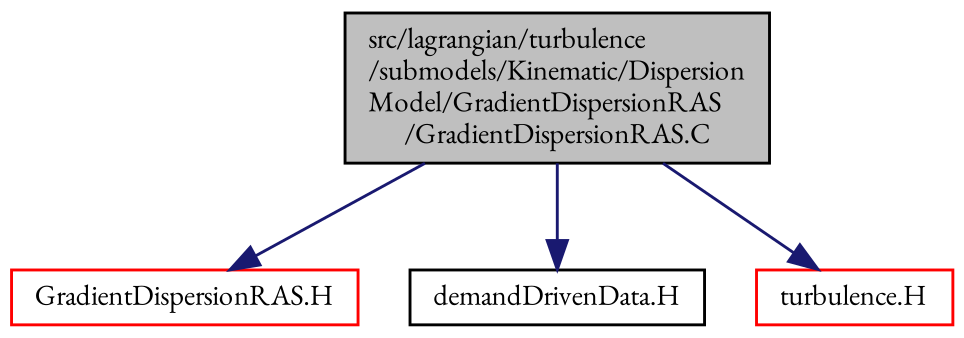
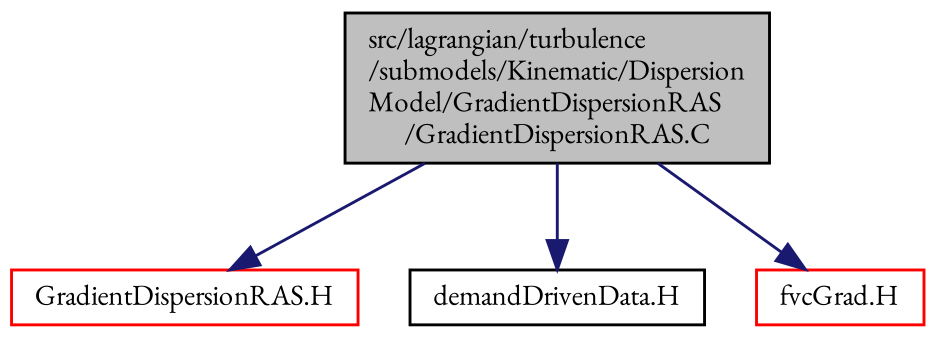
  digraph {
    fontname="EB Garamond"
    node [color=black fontname="EB Garamond" fontsize=10 shape=record]
    edge [color=midnightblue fontname="EB Garamond" fontsize=10 labelfontname=Helvetica labelfontsize=10 style=solid]
    n1 [fillcolor=grey75 fontcolor=black height=0.2 label="src/lagrangian/turbulence\l/submodels/Kinematic/Dispersion\lModel/GradientDispersionRAS\l/GradientDispersionRAS.C" style=filled width=0.4]
    n2 [color=red height=0.2 label="GradientDispersionRAS.H" width=0.4]
    n3 [height=0.2 label="demandDrivenData.H" width=0.4]
-   n4 [color=red height=0.2 label="turbulence.H" width=0.4]
+   n4 [color=red height=0.2 label="fvcGrad.H" width=0.4]
    n1 -> n2
    n1 -> n3
    n1 -> n4
  }
